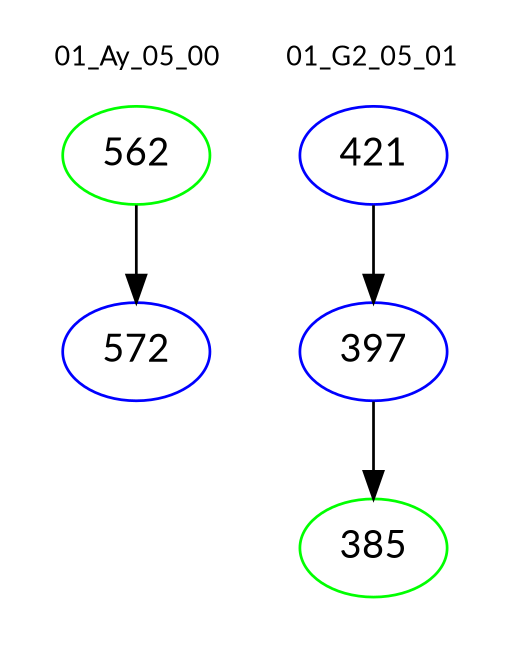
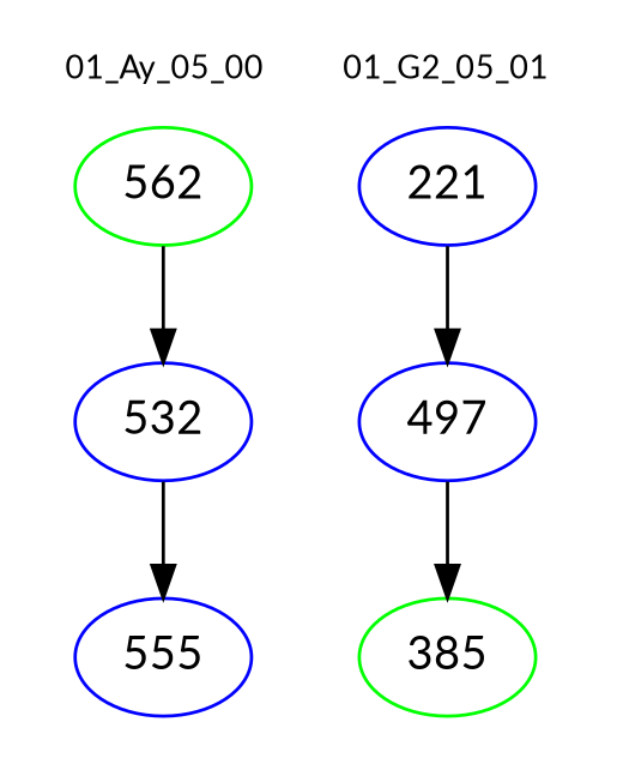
  digraph {
    fontname=Lato
    node [color=blue fontname=Lato]
    edge [color=black fontname=Lato]
-   n1 [label=572]
+   n1 [label=532]
+   n2 [label=555]
    n3 [color=green label=562]
-   n4 [label=397]
+   n4 [label=497]
    n5 [color=green label=385]
-   n6 [label=421]
+   n6 [label=221]
    subgraph cluster_1 {
      color=white
      fontsize=10
      label="01_Ay_05_00"
      n1
+     n2
      n3
    }
    subgraph cluster_2 {
      color=white
      fontsize=10
      label="01_G2_05_01"
      n4
      n5
      n6
    }
+   n1 -> n2
    n3 -> n1
    n4 -> n5
    n6 -> n4
  }
